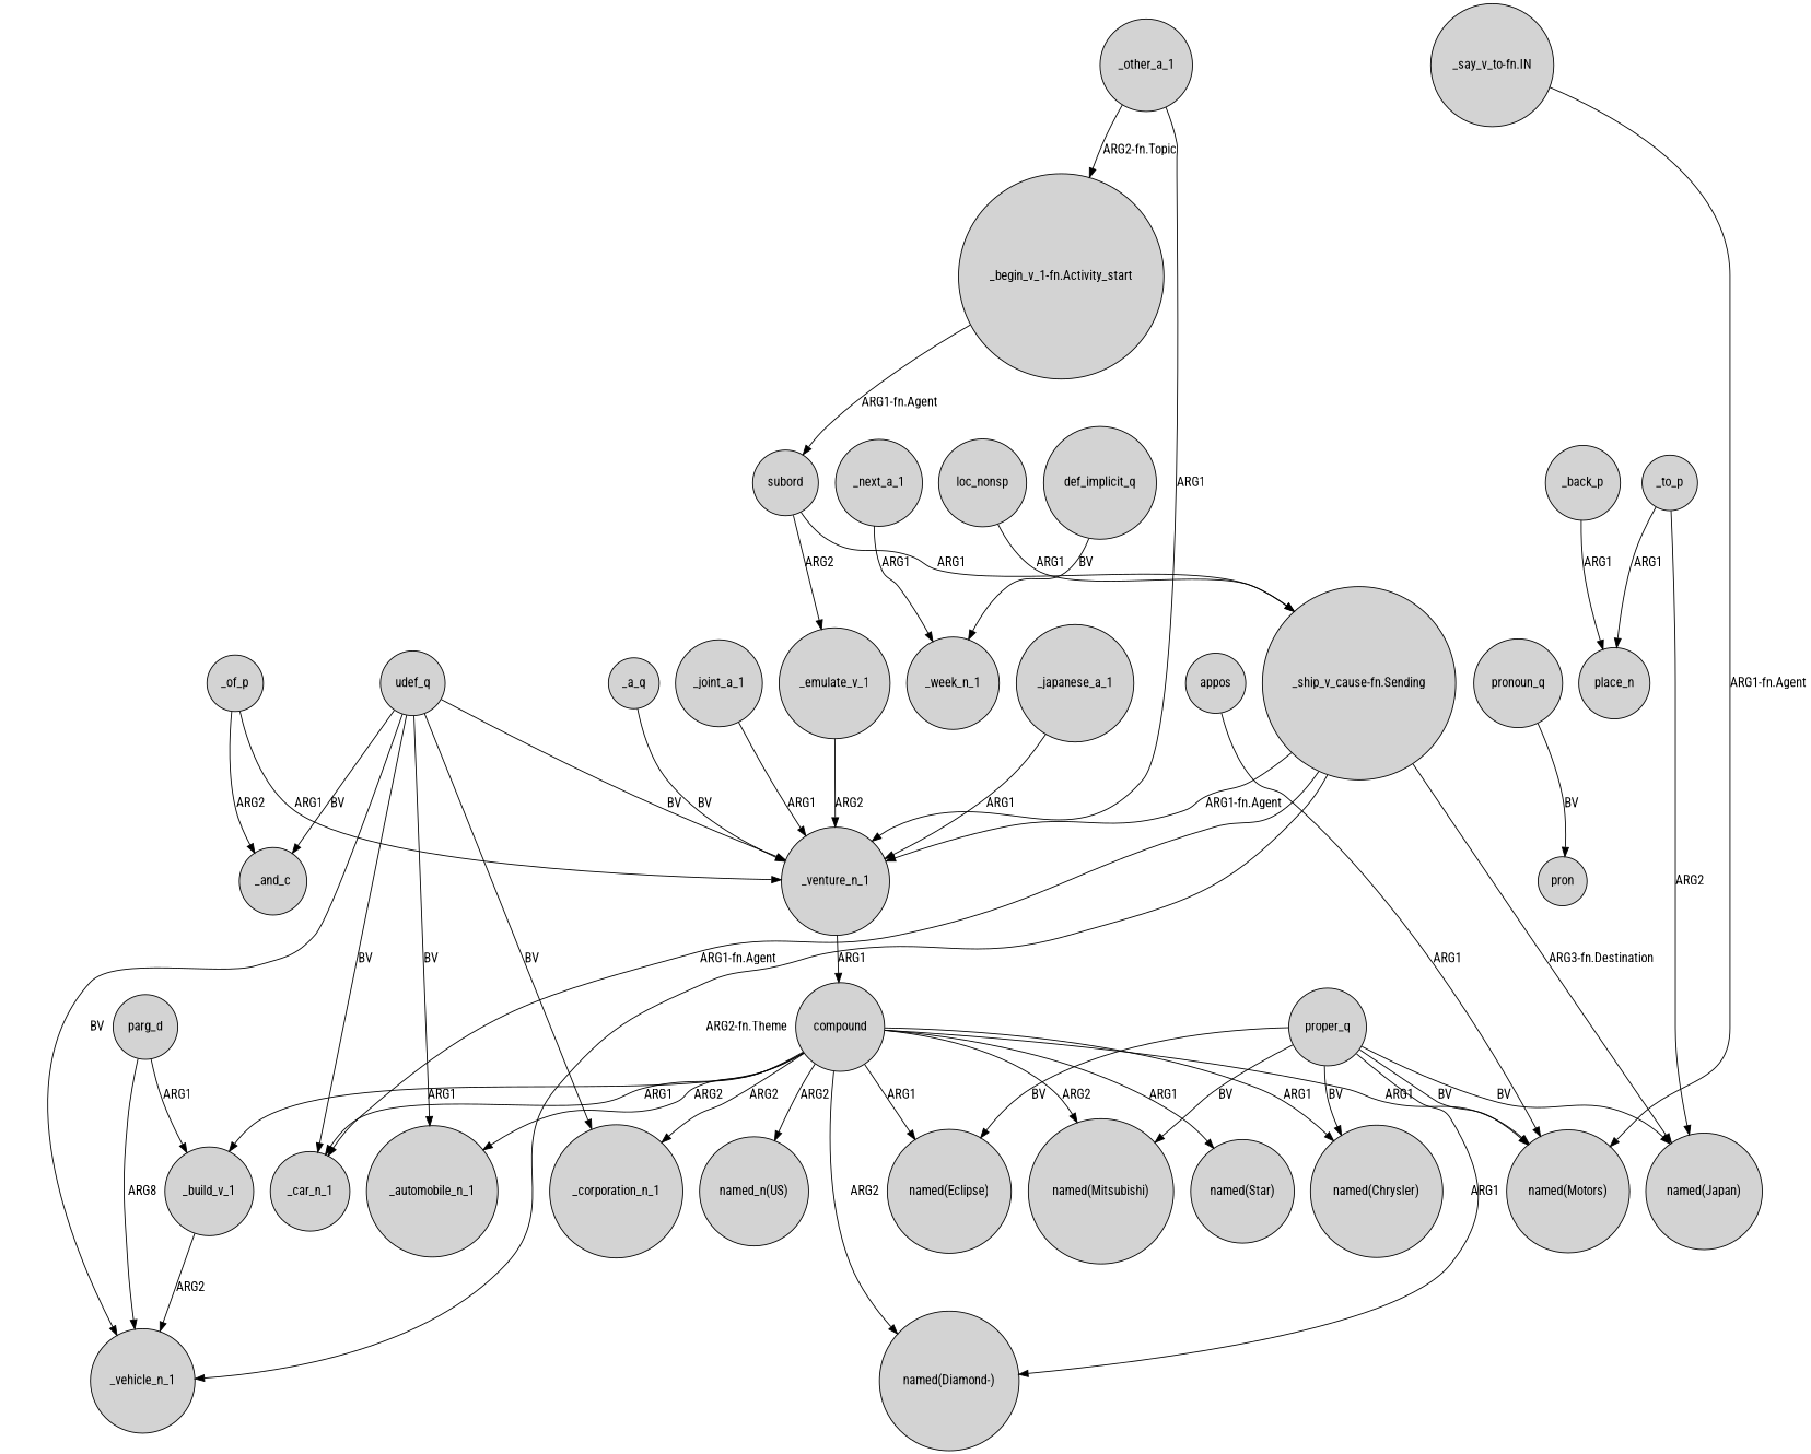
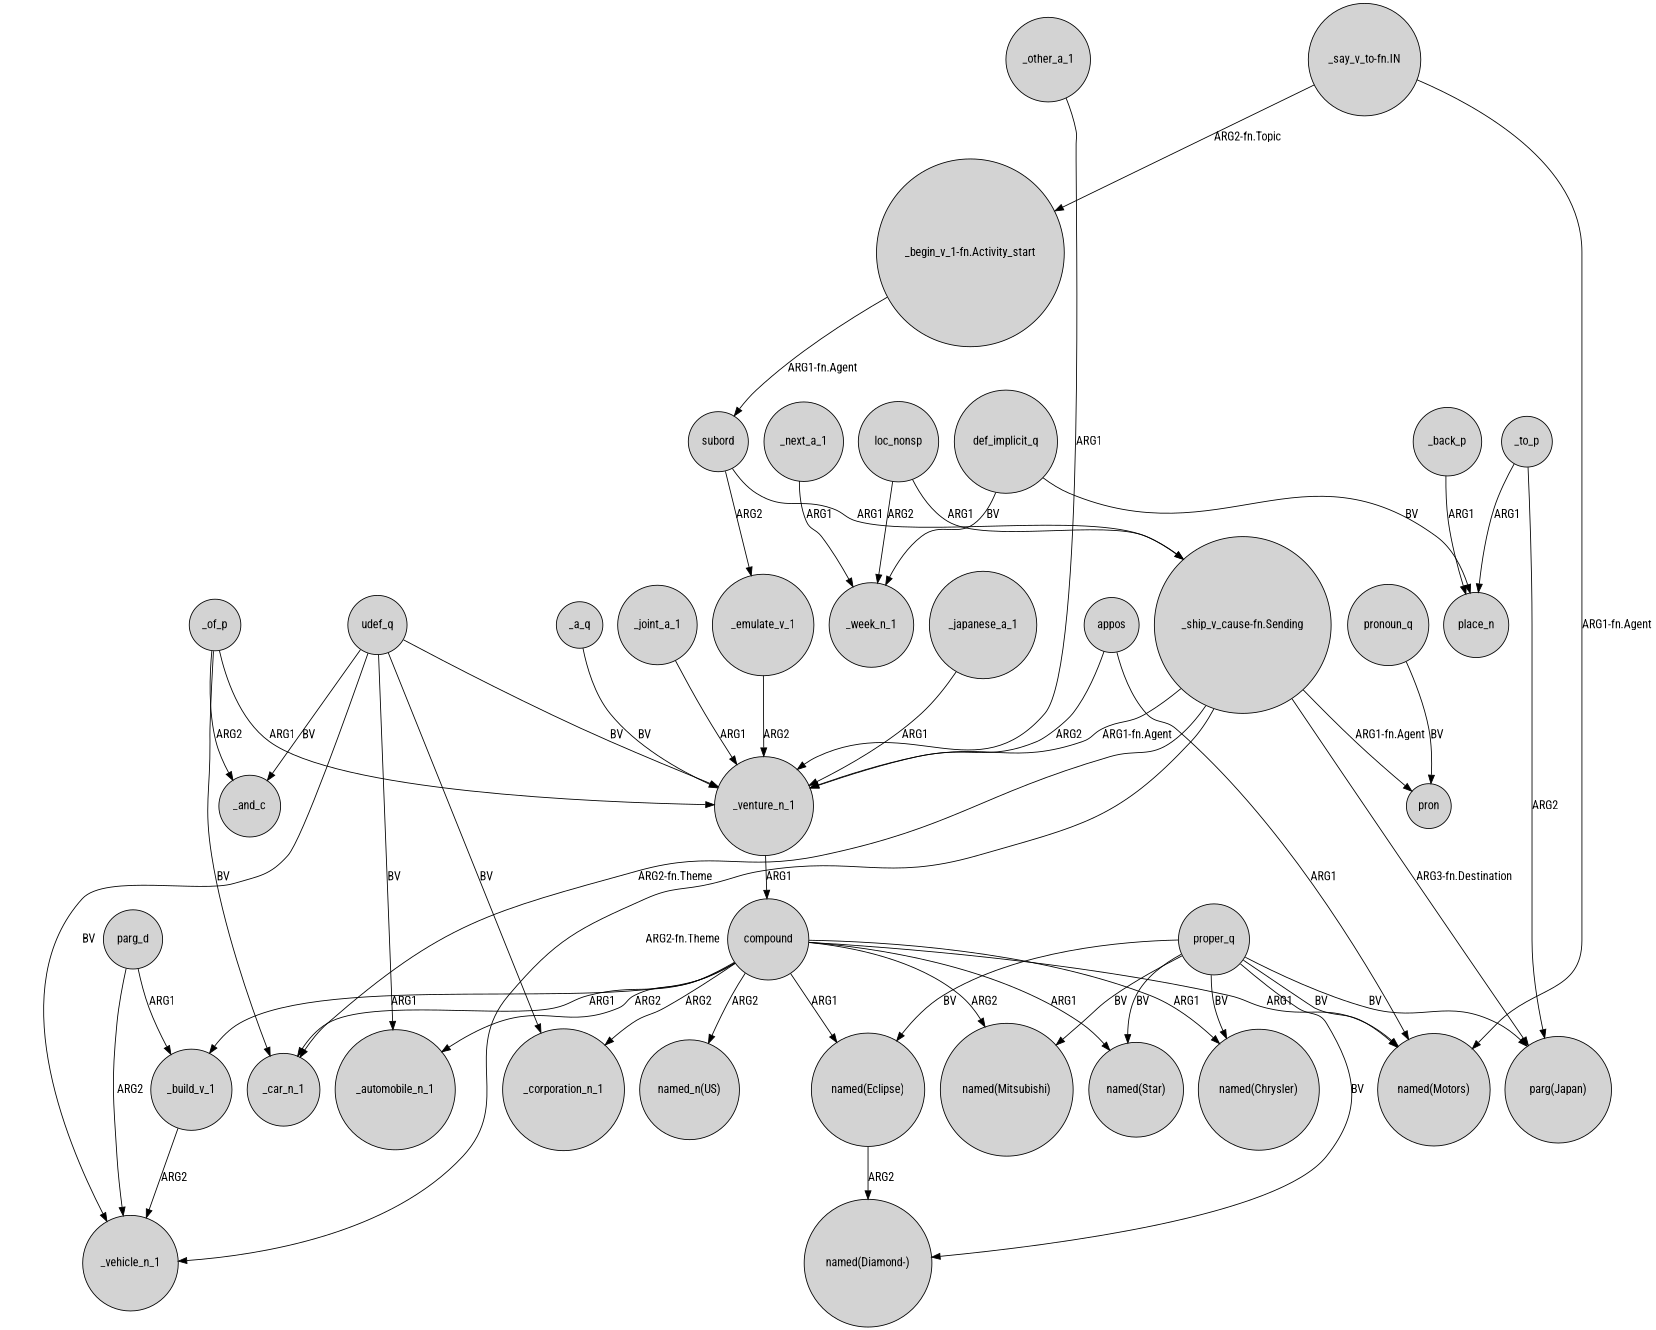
  digraph {
    fontname="Roboto Condensed"
    node [fontname="Roboto Condensed" shape=circle style=filled]
    edge [fontname="Roboto Condensed"]
    _joint_a_1
    _venture_n_1
    compound
    _japanese_a_1
    "named_n(US)"
    "named(Diamond-)"
    "named(Motors)"
    _automobile_n_1
    _corporation_n_1
    "named(Star)"
    _car_n_1
    "named(Eclipse)"
    "named(Chrysler)"
    _build_v_1
    "named(Mitsubishi)"
    _vehicle_n_1
    "_ship_v_cause-fn.Sending"
-   "named(Japan)"
+   "named(Japan)" [label="parg(Japan)"]
    pron
    subord
    _emulate_v_1
    udef_q
    _and_c
    def_implicit_q
    _week_n_1
    place_n
    appos
    proper_q
    "_say_v_to-fn.IN"
    "_begin_v_1-fn.Activity_start"
    _to_p
    _of_p
    _other_a_1
    pronoun_q
    loc_nonsp
    parg_d
    _next_a_1
    _back_p
    _a_q
    _joint_a_1 -> _venture_n_1 [label=ARG1]
    _venture_n_1 -> compound [label=ARG1]
    compound -> "named_n(US)" [label=ARG2]
-   compound -> "named(Diamond-)" [label=ARG2]
+   "named(Eclipse)" -> "named(Diamond-)" [label=ARG2]
    compound -> "named(Motors)" [label=ARG1]
    compound -> _automobile_n_1 [label=ARG2]
    compound -> _corporation_n_1 [label=ARG2]
    compound -> "named(Star)" [label=ARG1]
    compound -> _car_n_1 [label=ARG1]
    compound -> "named(Eclipse)" [label=ARG1]
    compound -> "named(Chrysler)" [label=ARG1]
    compound -> _build_v_1 [label=ARG1]
    compound -> "named(Mitsubishi)" [label=ARG2]
    _japanese_a_1 -> _venture_n_1 [label=ARG1]
    _build_v_1 -> _vehicle_n_1 [label=ARG2]
    "_ship_v_cause-fn.Sending" -> _venture_n_1 [label="ARG1-fn.Agent"]
-   "_ship_v_cause-fn.Sending" -> _car_n_1 [label="ARG1-fn.Agent"]
+   "_ship_v_cause-fn.Sending" -> _car_n_1 [label="ARG2-fn.Theme"]
    "_ship_v_cause-fn.Sending" -> _vehicle_n_1 [label="ARG2-fn.Theme"]
    "_ship_v_cause-fn.Sending" -> "named(Japan)" [label="ARG3-fn.Destination"]
+   "_ship_v_cause-fn.Sending" -> pron [label="ARG1-fn.Agent"]
    subord -> "_ship_v_cause-fn.Sending" [label=ARG1]
    subord -> _emulate_v_1 [label=ARG2]
    _emulate_v_1 -> _venture_n_1 [label=ARG2]
    udef_q -> _venture_n_1 [label=BV]
    udef_q -> _automobile_n_1 [label=BV]
    udef_q -> _corporation_n_1 [label=BV]
-   udef_q -> _car_n_1 [label=BV]
+   _of_p -> _car_n_1 [label=BV]
    udef_q -> _vehicle_n_1 [label=BV]
    udef_q -> _and_c [label=BV]
    def_implicit_q -> _week_n_1 [label=BV]
+   def_implicit_q -> place_n [label=BV]
+   appos -> _venture_n_1 [label=ARG2]
    appos -> "named(Motors)" [label=ARG1]
-   proper_q -> "named(Diamond-)" [label=ARG1]
+   proper_q -> "named(Diamond-)" [label=BV]
    proper_q -> "named(Motors)" [label=BV]
+   proper_q -> "named(Star)" [label=BV]
    proper_q -> "named(Eclipse)" [label=BV]
    proper_q -> "named(Chrysler)" [label=BV]
    proper_q -> "named(Mitsubishi)" [label=BV]
    proper_q -> "named(Japan)" [label=BV]
    "_say_v_to-fn.IN" -> "named(Motors)" [label="ARG1-fn.Agent"]
-   _other_a_1 -> "_begin_v_1-fn.Activity_start" [label="ARG2-fn.Topic"]
+   "_say_v_to-fn.IN" -> "_begin_v_1-fn.Activity_start" [label="ARG2-fn.Topic"]
    "_begin_v_1-fn.Activity_start" -> subord [label="ARG1-fn.Agent"]
    _to_p -> "named(Japan)" [label=ARG2]
    _to_p -> place_n [label=ARG1]
    _of_p -> _venture_n_1 [label=ARG1]
    _of_p -> _and_c [label=ARG2]
    _other_a_1 -> _venture_n_1 [label=ARG1]
    pronoun_q -> pron [label=BV]
    loc_nonsp -> "_ship_v_cause-fn.Sending" [label=ARG1]
+   loc_nonsp -> _week_n_1 [label=ARG2]
    parg_d -> _build_v_1 [label=ARG1]
-   parg_d -> _vehicle_n_1 [label=ARG8]
+   parg_d -> _vehicle_n_1 [label=ARG2]
    _next_a_1 -> _week_n_1 [label=ARG1]
    _back_p -> place_n [label=ARG1]
    _a_q -> _venture_n_1 [label=BV]
  }
